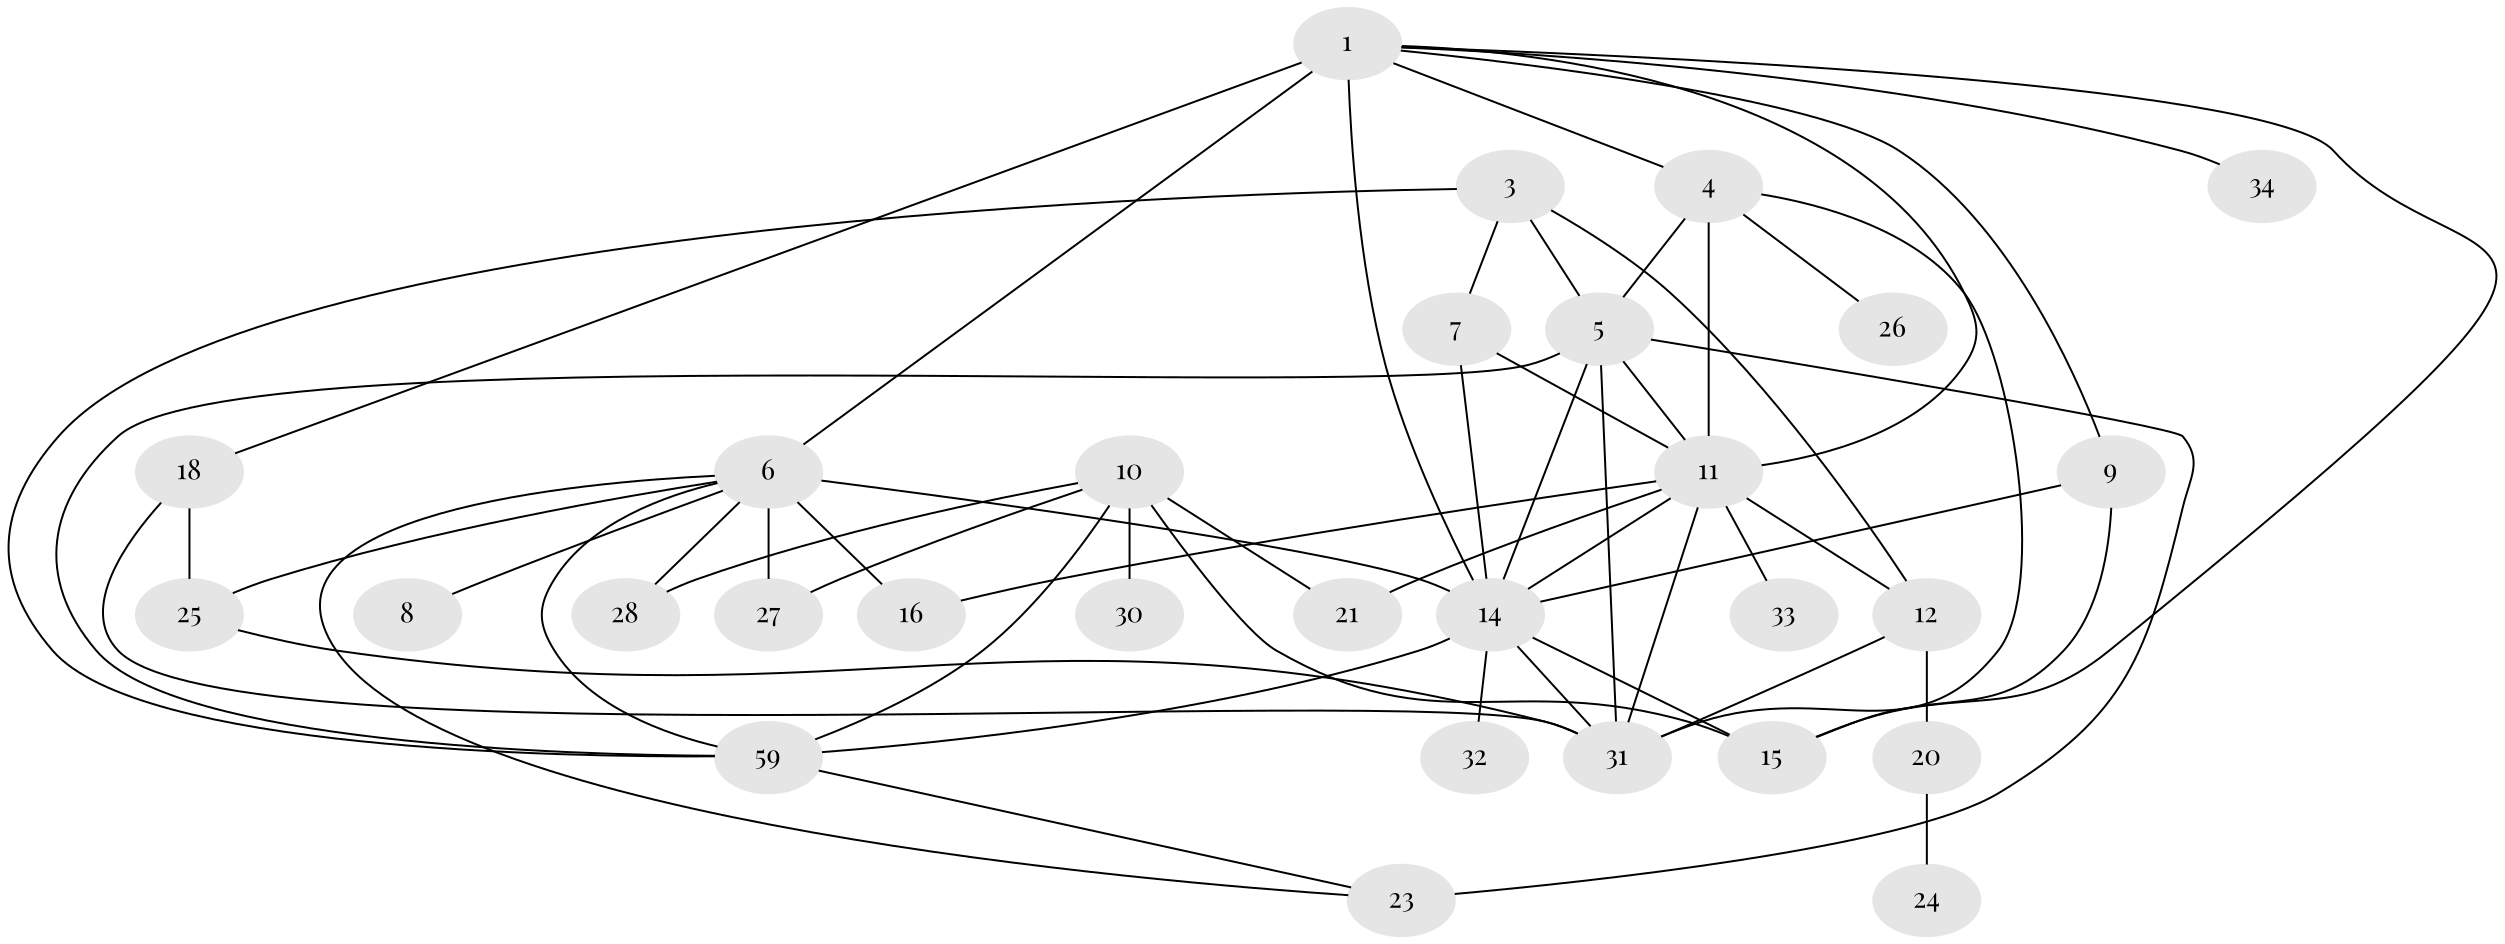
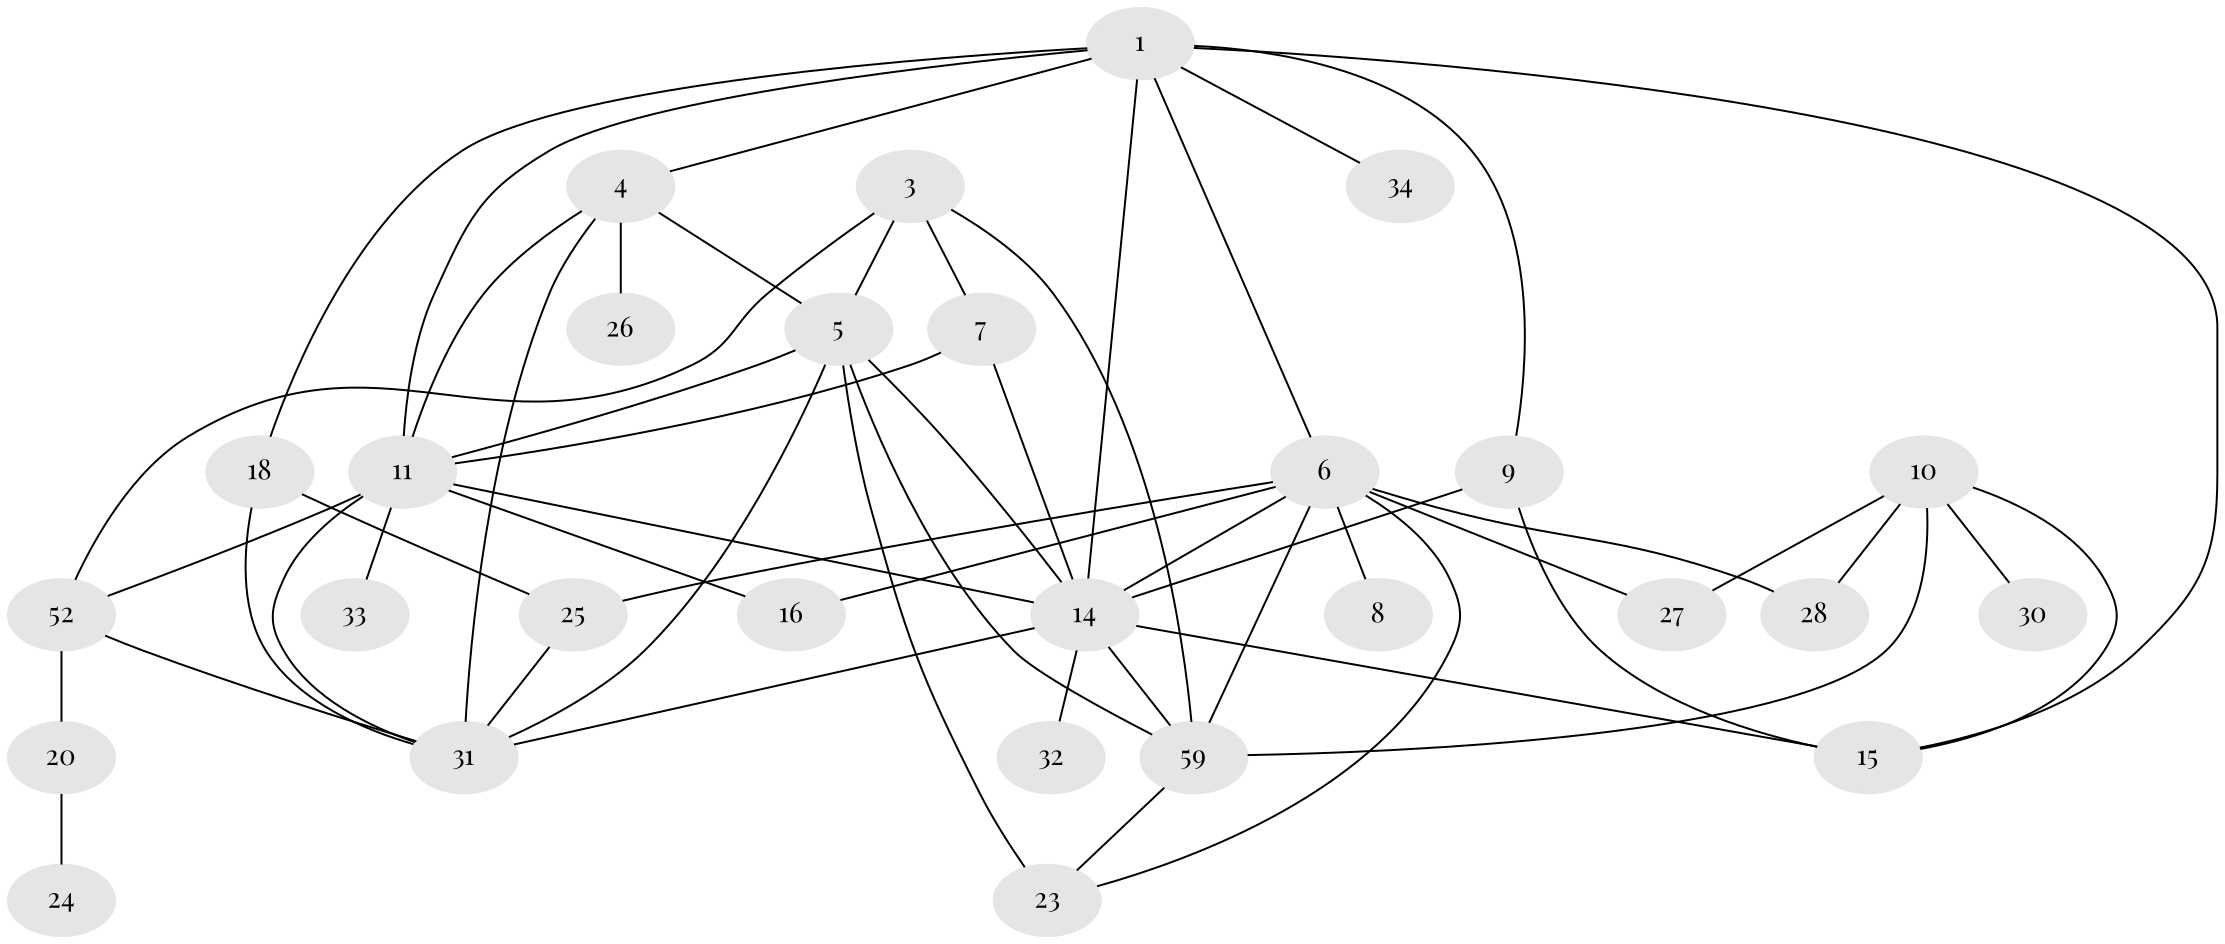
  graph {
    fontname="Playfair Display"
    node [color=gray90 fontname="Playfair Display" style=filled]
    edge [fontname="Playfair Display" weight=1.0]
    1
    4
    6
    9
    11
    14
    15
    18
    34
    5
    26
    31
    n13 [label=59]
    23
    8
    16
    25
    27
    28
-   12
-   21
+   12 [label=52]
    33
    32
    3
    7
    20
    10
    30
    24
    1 -- 4
    1 -- 6 [weight=3.0]
    1 -- 9
    1 -- 11 [weight=2.0]
    1 -- 14 [weight=3.0]
    1 -- 15
    1 -- 18
    1 -- 34
    4 -- 11
    4 -- 5
    4 -- 26
    4 -- 31
    6 -- 14
    6 -- n13
    6 -- 23
    6 -- 8
    6 -- 16
    6 -- 25
    6 -- 27
    6 -- 28
    9 -- 14
    9 -- 15
    11 -- 14
    11 -- 31
    11 -- 16
    11 -- 12 [weight=2.0]
-   11 -- 21
    11 -- 33
    14 -- 15
    14 -- 31
    14 -- n13
    14 -- 32
    18 -- 31
    18 -- 25
    5 -- 11 [weight=2.0]
    5 -- 14
    5 -- 31
    5 -- n13
    5 -- 23 [weight=2.0]
    n13 -- 23
    25 -- 31
    12 -- 31
    12 -- 20
    3 -- 5
    3 -- n13
    3 -- 12
    3 -- 7
    7 -- 11
    7 -- 14
    20 -- 24
    10 -- 15
    10 -- n13
    10 -- 27
    10 -- 28
-   10 -- 21 [weight=2.0]
    10 -- 30
  }
